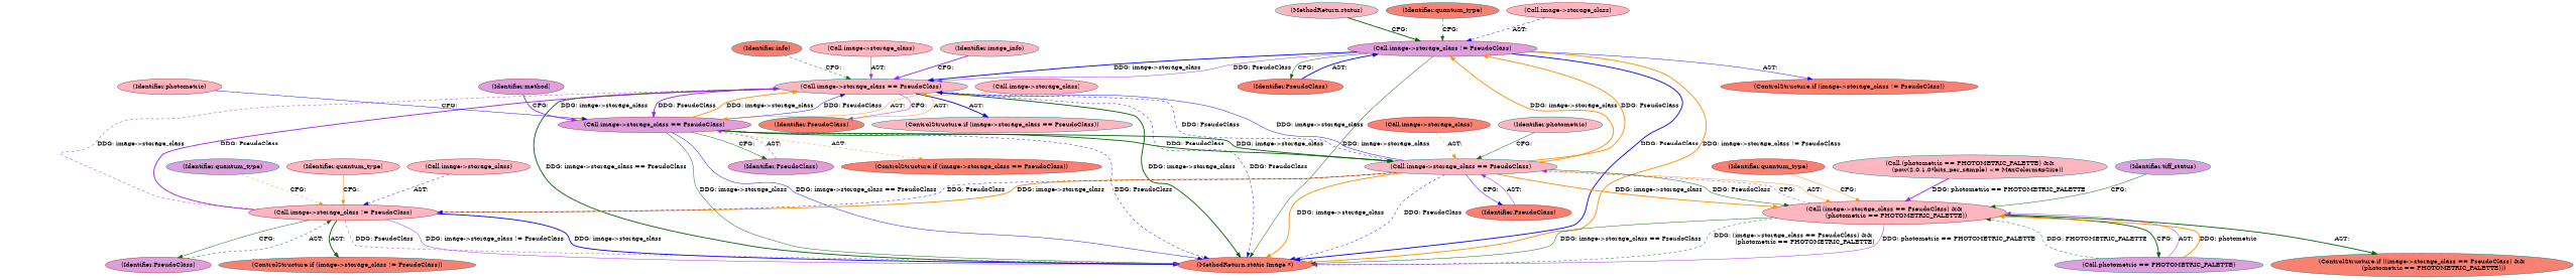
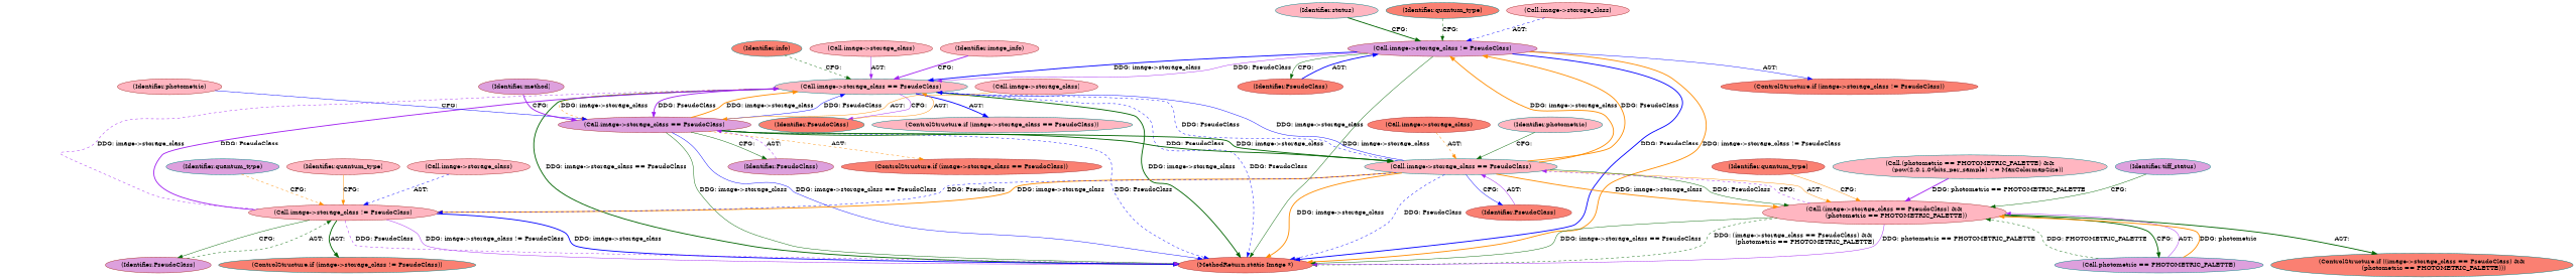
  digraph {
    node [color=brown fillcolor=lightpink style=filled]
    edge [color=darkgreen style=solid]
    n1 [fillcolor=plum label="(Call,image->storage_class != PseudoClass)"]
    n2 [color=teal label="(Call,image->storage_class == PseudoClass)"]
    n3 [fillcolor=salmon label="(Identifier,PseudoClass)"]
    n4 [fillcolor=salmon label="(ControlStructure,if (image->storage_class != PseudoClass))"]
    n5 [fillcolor=salmon label="(MethodReturn,static Image *)"]
    n6 [fillcolor=plum label="(Call,image->storage_class == PseudoClass)"]
    n7 [color=teal label="(ControlStructure,if (image->storage_class == PseudoClass))"]
    n8 [color=teal fillcolor=salmon label="(Identifier,PseudoClass)"]
    n9 [color=teal label="(Call,image->storage_class == PseudoClass)"]
    n10 [label="(Call,image->storage_class != PseudoClass)"]
    n11 [label="(Call,(image->storage_class == PseudoClass) &&\n            (photometric == PHOTOMETRIC_PALETTE))"]
    n12 [fillcolor=salmon label="(Identifier,PseudoClass)"]
    n13 [fillcolor=plum label="(Identifier,PseudoClass)"]
    n14 [color=teal fillcolor=salmon label="(ControlStructure,if (image->storage_class != PseudoClass))"]
    n15 [color=teal fillcolor=salmon label="(ControlStructure,if ((image->storage_class == PseudoClass) &&\n            (photometric == PHOTOMETRIC_PALETTE)))"]
    n16 [color=teal fillcolor=plum label="(Call,photometric == PHOTOMETRIC_PALETTE)"]
    n17 [fillcolor=salmon label="(ControlStructure,if (image->storage_class == PseudoClass))"]
    n18 [fillcolor=plum label="(Identifier,PseudoClass)"]
    n19 [fillcolor=salmon label="(Call,image->storage_class)"]
    n20 [color=teal fillcolor=salmon label="(Identifier,info)"]
    n21 [color=teal label="(Identifier,photometric)"]
    n22 [label="(Call,image->storage_class)"]
    n23 [label="(Call,image->storage_class)"]
    n24 [color=teal label="(Call,(photometric == PHOTOMETRIC_PALETTE) &&\n        (pow(2.0,1.0*bits_per_sample) <= MaxColormapSize))"]
    n25 [label="(Identifier,photometric)"]
    n26 [color=teal fillcolor=plum label="(Identifier,tiff_status)"]
    n27 [fillcolor=plum label="(Identifier,method)"]
-   n28 [color=teal label="(MethodReturn,status)"]
+   n28 [color=teal label="(Identifier,status)"]
    n29 [color=teal fillcolor=plum label="(Identifier,quantum_type)"]
    n30 [label="(Call,image->storage_class)"]
    n31 [fillcolor=salmon label="(Identifier,quantum_type)"]
-   n32 [color=teal label="(Identifier,image_info)"]
+   n32 [label="(Identifier,image_info)"]
    n33 [color=teal fillcolor=salmon label="(Identifier,quantum_type)"]
    n34 [label="(Call,image->storage_class)"]
    n35 [label="(Identifier,quantum_type)"]
    n1 -> n2 [color=blue label="DDG: image->storage_class" style=bold]
    n1 -> n2 [color=purple label="DDG: PseudoClass"]
    n1 -> n3 [label="CFG: "]
    n1 -> n4 [color=blue label="AST: "]
    n1 -> n5 [label="DDG: image->storage_class"]
    n1 -> n5 [color=blue label="DDG: PseudoClass" style=bold]
    n1 -> n5 [color=darkorange label="DDG: image->storage_class != PseudoClass" style=bold]
    n2 -> n5 [label="DDG: image->storage_class" style=bold]
    n2 -> n5 [color=blue label="DDG: PseudoClass" style=dashed]
    n2 -> n5 [label="DDG: image->storage_class == PseudoClass" style=bold]
    n2 -> n6 [color=darkorange label="DDG: image->storage_class" style=dashed]
    n2 -> n6 [color=purple label="DDG: PseudoClass" style=bold]
    n2 -> n7 [color=blue label="AST: " style=bold]
    n2 -> n8 [color=purple label="CFG: "]
    n3 -> n1 [color=blue label="AST: " style=bold]
    n6 -> n2 [color=darkorange label="DDG: image->storage_class" style=bold]
    n6 -> n2 [color=blue label="DDG: PseudoClass"]
    n6 -> n5 [label="DDG: image->storage_class"]
    n6 -> n5 [color=blue label="DDG: image->storage_class == PseudoClass"]
    n6 -> n5 [color=blue label="DDG: PseudoClass" style=dashed]
    n6 -> n9 [label="DDG: image->storage_class" style=bold]
    n6 -> n9 [label="DDG: PseudoClass" style=bold]
    n6 -> n17 [color=darkorange label="AST: " style=dashed]
    n6 -> n18 [label="CFG: "]
    n8 -> n2 [color=darkorange label="AST: "]
    n9 -> n1 [color=darkorange label="DDG: image->storage_class" style=bold]
    n9 -> n1 [color=darkorange label="DDG: PseudoClass" style=bold]
    n9 -> n2 [color=blue label="DDG: image->storage_class"]
    n9 -> n2 [color=blue label="DDG: PseudoClass" style=dashed]
    n9 -> n5 [color=blue label="DDG: PseudoClass" style=dashed]
    n9 -> n5 [color=darkorange label="DDG: image->storage_class" style=bold]
    n9 -> n10 [color=darkorange label="DDG: image->storage_class" style=bold]
    n9 -> n10 [color=blue label="DDG: PseudoClass" style=dashed]
    n9 -> n11 [color=darkorange label="AST: "]
    n9 -> n11 [color=darkorange label="DDG: image->storage_class" style=bold]
    n9 -> n11 [label="DDG: PseudoClass"]
    n9 -> n12 [color=blue label="CFG: "]
    n10 -> n2 [color=purple label="DDG: image->storage_class" style=dashed]
    n10 -> n2 [color=purple label="DDG: PseudoClass" style=bold]
    n10 -> n5 [color=purple label="DDG: image->storage_class != PseudoClass"]
    n10 -> n5 [color=blue label="DDG: image->storage_class" style=bold]
    n10 -> n5 [color=purple label="DDG: PseudoClass" style=dashed]
    n10 -> n13 [label="CFG: "]
    n10 -> n14 [label="AST: " style=bold]
    n11 -> n5 [label="DDG: image->storage_class == PseudoClass"]
    n11 -> n5 [label="DDG: (image->storage_class == PseudoClass) &&\n            (photometric == PHOTOMETRIC_PALETTE)" style=dashed]
    n11 -> n5 [color=purple label="DDG: photometric == PHOTOMETRIC_PALETTE"]
    n11 -> n9 [color=purple label="CFG: " style=dashed]
    n11 -> n15 [label="AST: " style=bold]
    n11 -> n16 [label="CFG: " style=bold]
    n12 -> n9 [color=purple label="AST: "]
    n13 -> n10 [label="AST: " style=dashed]
    n16 -> n11 [color=purple label="AST: "]
    n16 -> n11 [color=darkorange label="DDG: photometric" style=bold]
    n16 -> n11 [label="DDG: PHOTOMETRIC_PALETTE" style=dashed]
    n18 -> n6 [color=purple label="AST: " style=dashed]
    n19 -> n9 [color=darkorange label="AST: " style=dashed]
    n20 -> n2 [label="CFG: " style=dashed]
    n21 -> n9 [label="CFG: "]
    n22 -> n6 [color=darkorange label="AST: "]
    n23 -> n10 [color=blue label="AST: " style=dashed]
    n24 -> n11 [color=purple label="DDG: photometric == PHOTOMETRIC_PALETTE" style=bold]
    n25 -> n6 [color=blue label="CFG: "]
    n26 -> n11 [label="CFG: "]
    n27 -> n6 [color=purple label="CFG: " style=bold]
    n28 -> n1 [label="CFG: " style=bold]
    n29 -> n10 [color=darkorange label="CFG: " style=dashed]
    n30 -> n2 [color=purple label="AST: "]
    n31 -> n11 [color=darkorange label="CFG: "]
    n32 -> n2 [color=purple label="CFG: " style=bold]
    n33 -> n1 [label="CFG: " style=dashed]
    n34 -> n1 [color=blue label="AST: " style=dashed]
    n35 -> n10 [color=darkorange label="CFG: "]
  }
